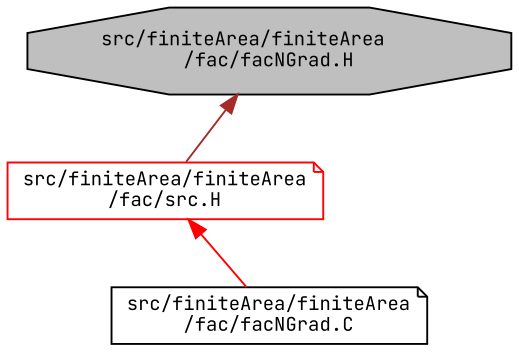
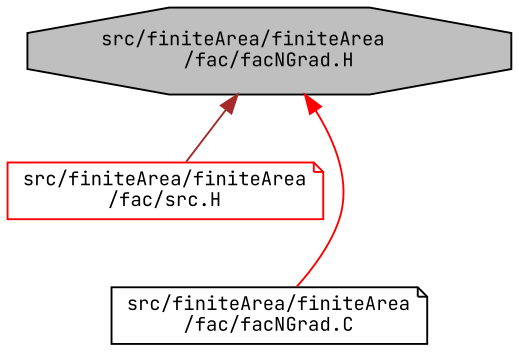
  digraph {
    fontname="JetBrains Mono"
    node [color=black fontname="JetBrains Mono" fontsize=10 shape=note]
    edge [dir=back fontname="JetBrains Mono" fontsize=10 labelfontname=Helvetica labelfontsize=10 style=solid]
    n1 [fillcolor=grey75 fontcolor=black height=0.2 label="src/finiteArea/finiteArea\l/fac/facNGrad.H" shape=octagon style=filled width=0.4]
    n2 [color=red height=0.2 label="src/finiteArea/finiteArea\l/fac/src.H" width=0.4]
    n3 [height=0.2 label="src/finiteArea/finiteArea\l/fac/facNGrad.C" width=0.4]
    n1 -> n2 [color=brown]
-   n2 -> n3 [color=red]
+   n1 -> n3 [color=red]
  }
